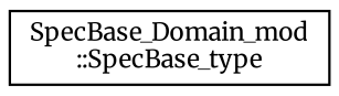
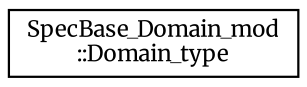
  digraph {
    rankdir=LR
    fontname=Merriweather
-   n1 [color=black fillcolor=white fontname=Merriweather fontsize=10 height=0.2 label="SpecBase_Domain_mod\l::SpecBase_type" shape=record style=filled width=0.4]
+   n1 [color=black fillcolor=white fontname=Merriweather fontsize=10 height=0.2 label="SpecBase_Domain_mod\l::Domain_type" shape=record style=filled width=0.4]
  }
